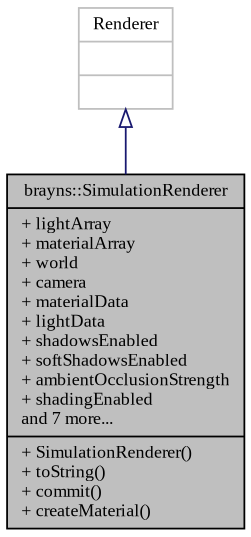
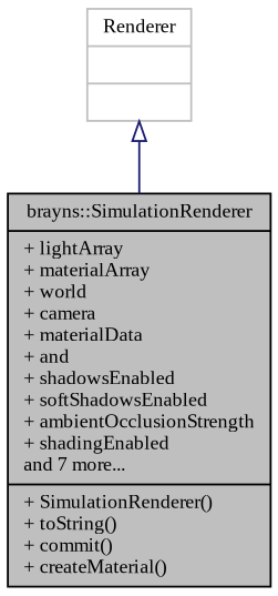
  digraph {
    fontname="Liberation Serif"
    node [fontname="Liberation Serif" fontsize=10 shape=record style=filled]
-   n1 [color=black fillcolor=grey75 fontcolor=black height=0.2 label="{brayns::SimulationRenderer\n|+ lightArray\l+ materialArray\l+ world\l+ camera\l+ materialData\l+ lightData\l+ shadowsEnabled\l+ softShadowsEnabled\l+ ambientOcclusionStrength\l+ shadingEnabled\land 7 more...\l|+ SimulationRenderer()\l+ toString()\l+ commit()\l+ createMaterial()\l}" width=0.4]
+   n1 [color=black fillcolor=grey75 fontcolor=black height=0.2 label="{brayns::SimulationRenderer\n|+ lightArray\l+ materialArray\l+ world\l+ camera\l+ materialData\l+ and\l+ shadowsEnabled\l+ softShadowsEnabled\l+ ambientOcclusionStrength\l+ shadingEnabled\land 7 more...\l|+ SimulationRenderer()\l+ toString()\l+ commit()\l+ createMaterial()\l}" width=0.4]
    n2 [color=grey75 fillcolor=white height=0.2 label="{Renderer\n||}" width=0.4]
    n2 -> n1 [arrowtail=onormal color=midnightblue dir=back fontname="Liberation Serif" fontsize=10 labelfontname=Sans labelfontsize=10 style=solid]
  }
